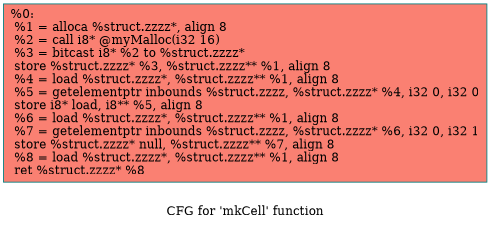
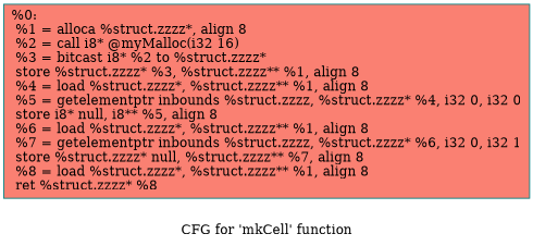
  digraph {
    label="CFG for 'mkCell' function"
-   n1 [label="{%0:\l  %1 = alloca %struct.zzzz*, align 8\l  %2 = call i8* @myMalloc(i32 16)\l  %3 = bitcast i8* %2 to %struct.zzzz*\l  store %struct.zzzz* %3, %struct.zzzz** %1, align 8\l  %4 = load %struct.zzzz*, %struct.zzzz** %1, align 8\l  %5 = getelementptr inbounds %struct.zzzz, %struct.zzzz* %4, i32 0, i32 0\l  store i8* load, i8** %5, align 8\l  %6 = load %struct.zzzz*, %struct.zzzz** %1, align 8\l  %7 = getelementptr inbounds %struct.zzzz, %struct.zzzz* %6, i32 0, i32 1\l  store %struct.zzzz* null, %struct.zzzz** %7, align 8\l  %8 = load %struct.zzzz*, %struct.zzzz** %1, align 8\l  ret %struct.zzzz* %8\l}" shape=record style=filled fillcolor=salmon color=teal]
+   n1 [label="{%0:\l  %1 = alloca %struct.zzzz*, align 8\l  %2 = call i8* @myMalloc(i32 16)\l  %3 = bitcast i8* %2 to %struct.zzzz*\l  store %struct.zzzz* %3, %struct.zzzz** %1, align 8\l  %4 = load %struct.zzzz*, %struct.zzzz** %1, align 8\l  %5 = getelementptr inbounds %struct.zzzz, %struct.zzzz* %4, i32 0, i32 0\l  store i8* null, i8** %5, align 8\l  %6 = load %struct.zzzz*, %struct.zzzz** %1, align 8\l  %7 = getelementptr inbounds %struct.zzzz, %struct.zzzz* %6, i32 0, i32 1\l  store %struct.zzzz* null, %struct.zzzz** %7, align 8\l  %8 = load %struct.zzzz*, %struct.zzzz** %1, align 8\l  ret %struct.zzzz* %8\l}" shape=record style=filled fillcolor=salmon color=teal]
  }
